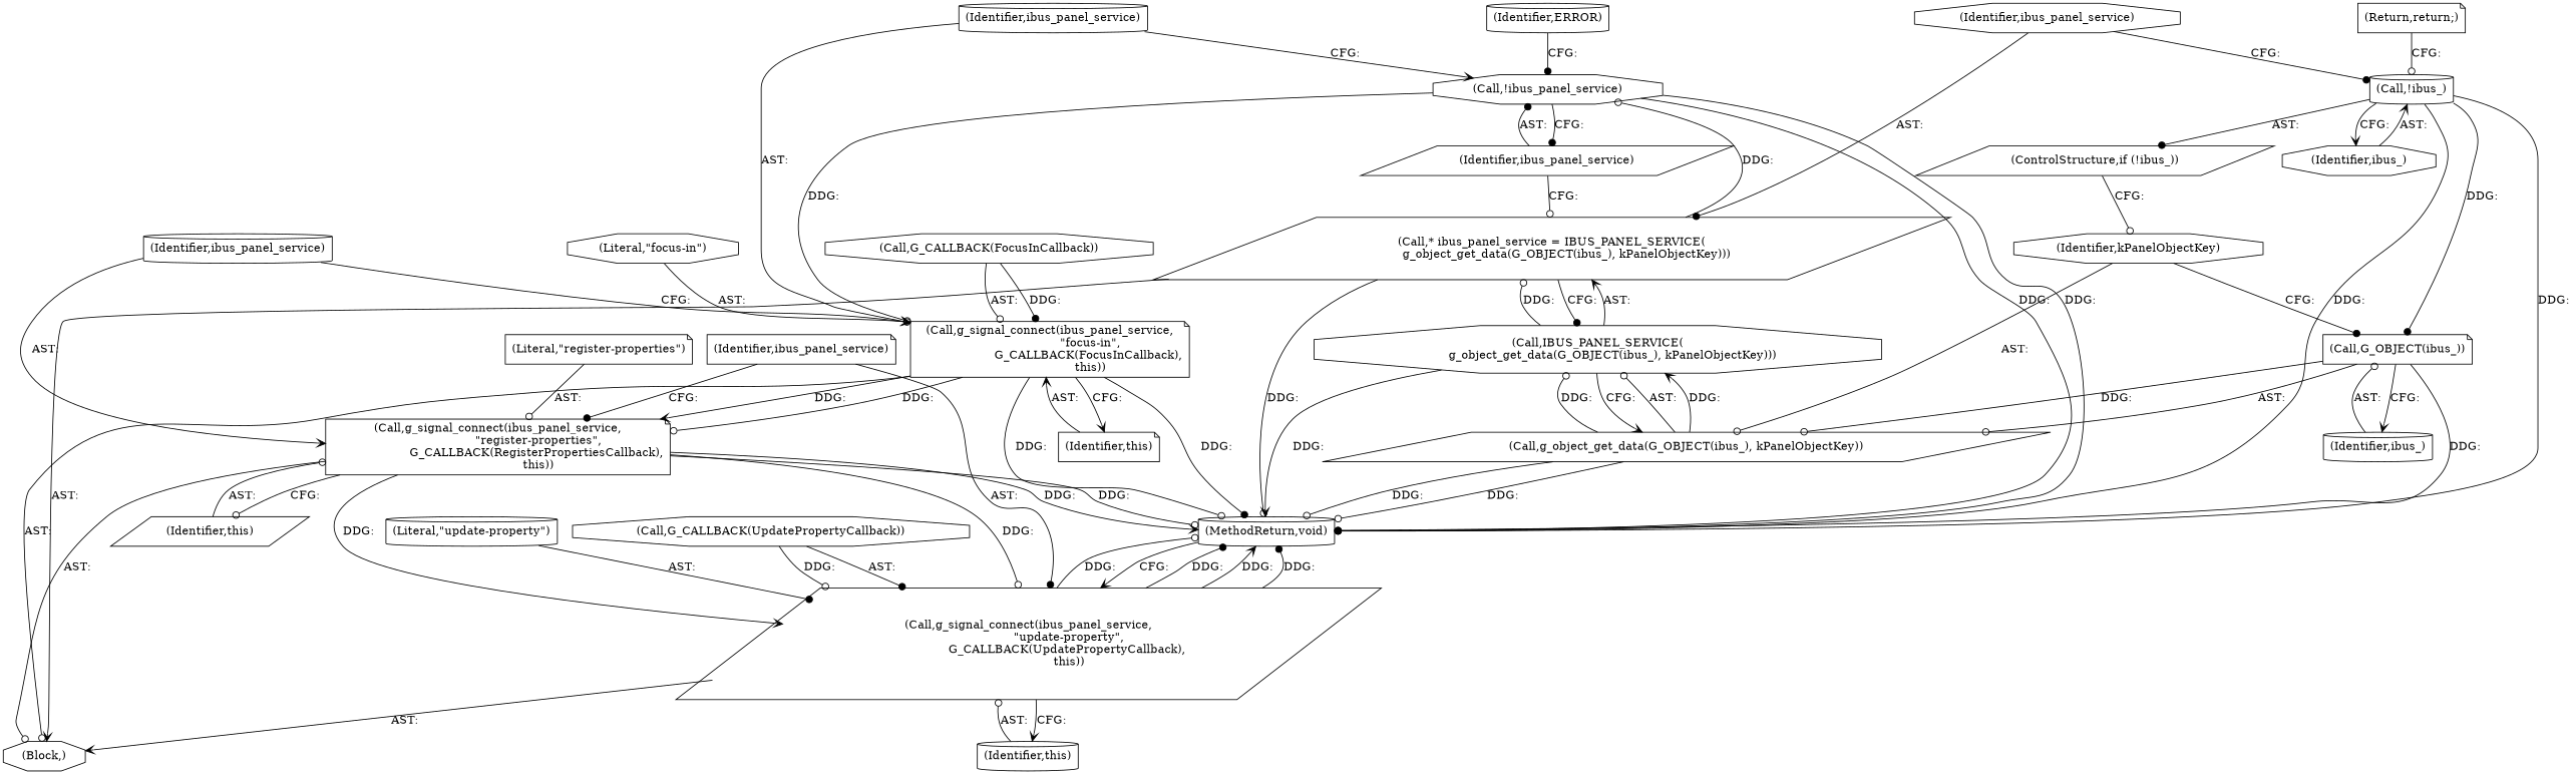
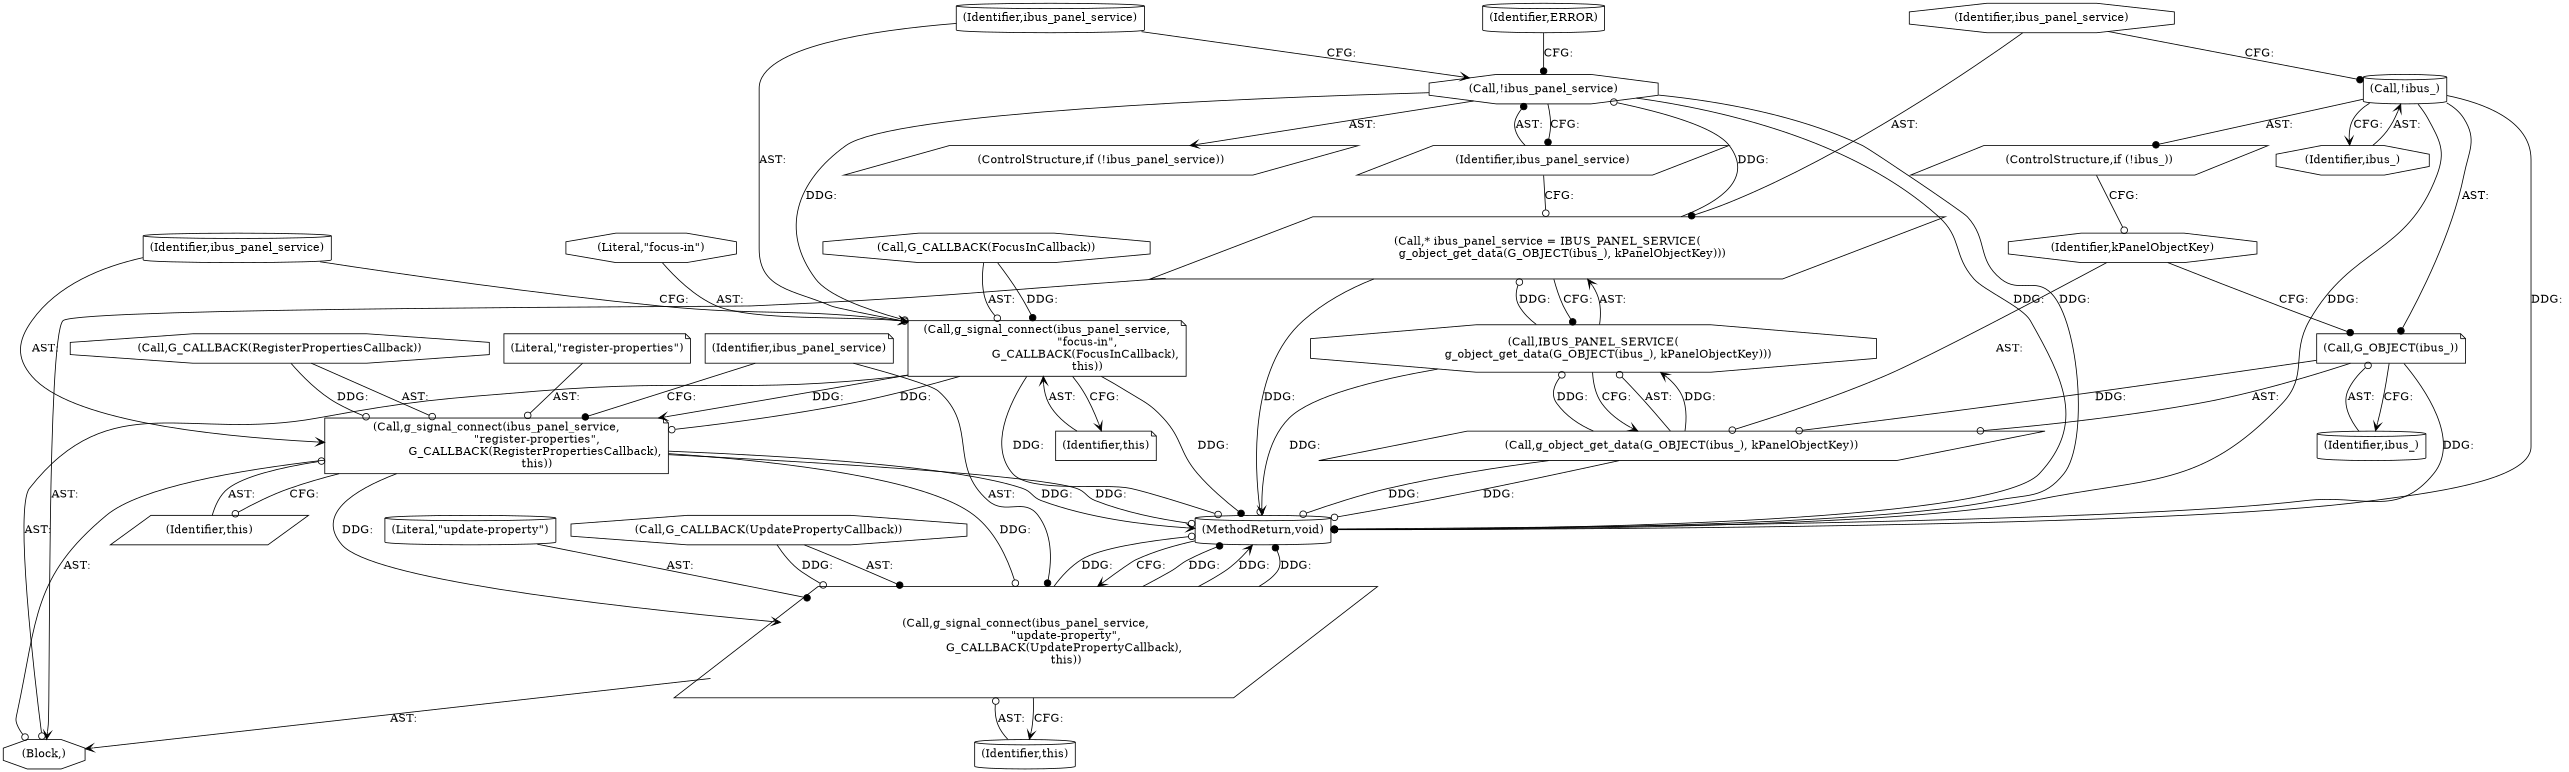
  digraph {
    node [shape=octagon]
    edge [arrowhead=odot]
    n1 [label="(Call,!ibus_panel_service)"]
    n2 [label="(Call,g_signal_connect(ibus_panel_service,\n                      \"focus-in\",\n                     G_CALLBACK(FocusInCallback),\n                      this))" shape=note]
    n3 [label="(MethodReturn,void)" shape=cylinder]
    n4 [label="(Identifier,ibus_panel_service)" shape=parallelogram]
+   n5 [label="(ControlStructure,if (!ibus_panel_service))" shape=parallelogram]
    n6 [label="(Block,)"]
    n7 [label="(Call,g_signal_connect(ibus_panel_service,\n                      \"register-properties\",\n                     G_CALLBACK(RegisterPropertiesCallback),\n                      this))" shape=note]
    n8 [label="(Identifier,this)" shape=note]
    n9 [label="(Call,g_signal_connect(ibus_panel_service,\n                      \"update-property\",\n                     G_CALLBACK(UpdatePropertyCallback),\n                      this))" shape=parallelogram]
    n10 [label="(Call,* ibus_panel_service = IBUS_PANEL_SERVICE(\n        g_object_get_data(G_OBJECT(ibus_), kPanelObjectKey)))" shape=parallelogram]
    n11 [label="(Call,IBUS_PANEL_SERVICE(\n        g_object_get_data(G_OBJECT(ibus_), kPanelObjectKey)))"]
    n12 [label="(Call,g_object_get_data(G_OBJECT(ibus_), kPanelObjectKey))" shape=parallelogram]
    n13 [label="(Identifier,kPanelObjectKey)"]
    n14 [label="(Call,G_OBJECT(ibus_))" shape=note]
    n15 [label="(Identifier,ibus_)" shape=cylinder]
    n16 [label="(Call,!ibus_)" shape=cylinder]
    n17 [label="(Identifier,ibus_)"]
    n18 [label="(ControlStructure,if (!ibus_))" shape=parallelogram]
    n19 [label="(Identifier,this)" shape=parallelogram]
    n20 [label="(Identifier,this)" shape=cylinder]
    n21 [label="(Identifier,ibus_panel_service)" shape=cylinder]
    n22 [label="(Literal,\"update-property\")" shape=cylinder]
    n23 [label="(Identifier,ibus_panel_service)" shape=note]
    n24 [label="(Call,G_CALLBACK(FocusInCallback))"]
-   n25 [label="(Return,return;)" shape=note]
    n26 [label="(Identifier,ibus_panel_service)"]
    n27 [label="(Literal,\"focus-in\")"]
    n28 [label="(Identifier,ERROR)" shape=cylinder]
    n29 [label="(Literal,\"register-properties\")" shape=note]
+   n30 [label="(Call,G_CALLBACK(RegisterPropertiesCallback))"]
    n31 [label="(Call,G_CALLBACK(UpdatePropertyCallback))"]
    n32 [label="(Identifier,ibus_panel_service)" shape=cylinder]
    n1 -> n2 [label="DDG: "]
    n1 -> n3 [arrowhead=dot label="DDG: "]
    n1 -> n3 [label="DDG: "]
    n1 -> n4 [arrowhead=dot label="CFG: "]
+   n1 -> n5 [arrowhead=vee label="AST: "]
    n2 -> n3 [label="DDG: "]
    n2 -> n3 [arrowhead=dot label="DDG: "]
    n2 -> n6 [label="AST: "]
    n2 -> n7 [arrowhead=vee label="DDG: "]
    n2 -> n7 [label="DDG: "]
    n2 -> n8 [arrowhead=vee label="CFG: "]
    n3 -> n9 [arrowhead=vee label="CFG: "]
    n4 -> n1 [arrowhead=dot label="AST: "]
    n4 -> n10 [label="CFG: "]
    n7 -> n3 [arrowhead=vee label="DDG: "]
    n7 -> n3 [label="DDG: "]
    n7 -> n6 [label="AST: "]
    n7 -> n9 [arrowhead=vee label="DDG: "]
    n7 -> n9 [label="DDG: "]
    n7 -> n19 [label="CFG: "]
    n8 -> n2 [arrowhead=vee label="AST: "]
    n9 -> n3 [arrowhead=dot label="DDG: "]
    n9 -> n3 [arrowhead=vee label="DDG: "]
    n9 -> n3 [arrowhead=dot label="DDG: "]
    n9 -> n3 [label="DDG: "]
    n9 -> n6 [arrowhead=vee label="AST: "]
    n9 -> n20 [arrowhead=vee label="CFG: "]
    n10 -> n1 [label="DDG: "]
    n10 -> n3 [label="DDG: "]
    n10 -> n6 [arrowhead=vee label="AST: "]
    n10 -> n11 [arrowhead=dot label="CFG: "]
    n11 -> n3 [arrowhead=vee label="DDG: "]
    n11 -> n10 [arrowhead=vee label="AST: "]
    n11 -> n10 [label="DDG: "]
    n11 -> n12 [arrowhead=vee label="CFG: "]
    n12 -> n3 [label="DDG: "]
    n12 -> n3 [label="DDG: "]
    n12 -> n11 [label="AST: "]
    n12 -> n11 [arrowhead=vee label="DDG: "]
    n12 -> n11 [label="DDG: "]
    n13 -> n12 [label="AST: "]
    n13 -> n14 [arrowhead=dot label="CFG: "]
    n14 -> n3 [label="DDG: "]
    n14 -> n12 [label="AST: "]
    n14 -> n12 [label="DDG: "]
    n14 -> n15 [arrowhead=vee label="CFG: "]
    n15 -> n14 [label="AST: "]
    n16 -> n3 [label="DDG: "]
    n16 -> n3 [arrowhead=dot label="DDG: "]
-   n16 -> n14 [arrowhead=dot label="DDG: "]
+   n16 -> n14 [arrowhead=dot label="AST: "]
    n16 -> n17 [arrowhead=vee label="CFG: "]
    n16 -> n18 [arrowhead=dot label="AST: "]
    n17 -> n16 [arrowhead=vee label="AST: "]
    n18 -> n13 [label="CFG: "]
    n19 -> n7 [label="AST: "]
    n20 -> n9 [label="AST: "]
    n21 -> n1 [arrowhead=vee label="CFG: "]
    n21 -> n2 [arrowhead=vee label="AST: "]
    n22 -> n9 [arrowhead=dot label="AST: "]
    n23 -> n7 [arrowhead=dot label="CFG: "]
    n23 -> n9 [arrowhead=dot label="AST: "]
    n24 -> n2 [label="AST: "]
    n24 -> n2 [arrowhead=dot label="DDG: "]
-   n25 -> n16 [label="CFG: "]
    n26 -> n10 [arrowhead=dot label="AST: "]
    n26 -> n16 [arrowhead=dot label="CFG: "]
    n27 -> n2 [arrowhead=vee label="AST: "]
    n28 -> n1 [arrowhead=dot label="CFG: "]
    n29 -> n7 [label="AST: "]
+   n30 -> n7 [label="AST: "]
+   n30 -> n7 [label="DDG: "]
    n31 -> n9 [arrowhead=dot label="AST: "]
    n31 -> n9 [label="DDG: "]
    n32 -> n2 [label="CFG: "]
    n32 -> n7 [arrowhead=vee label="AST: "]
  }
